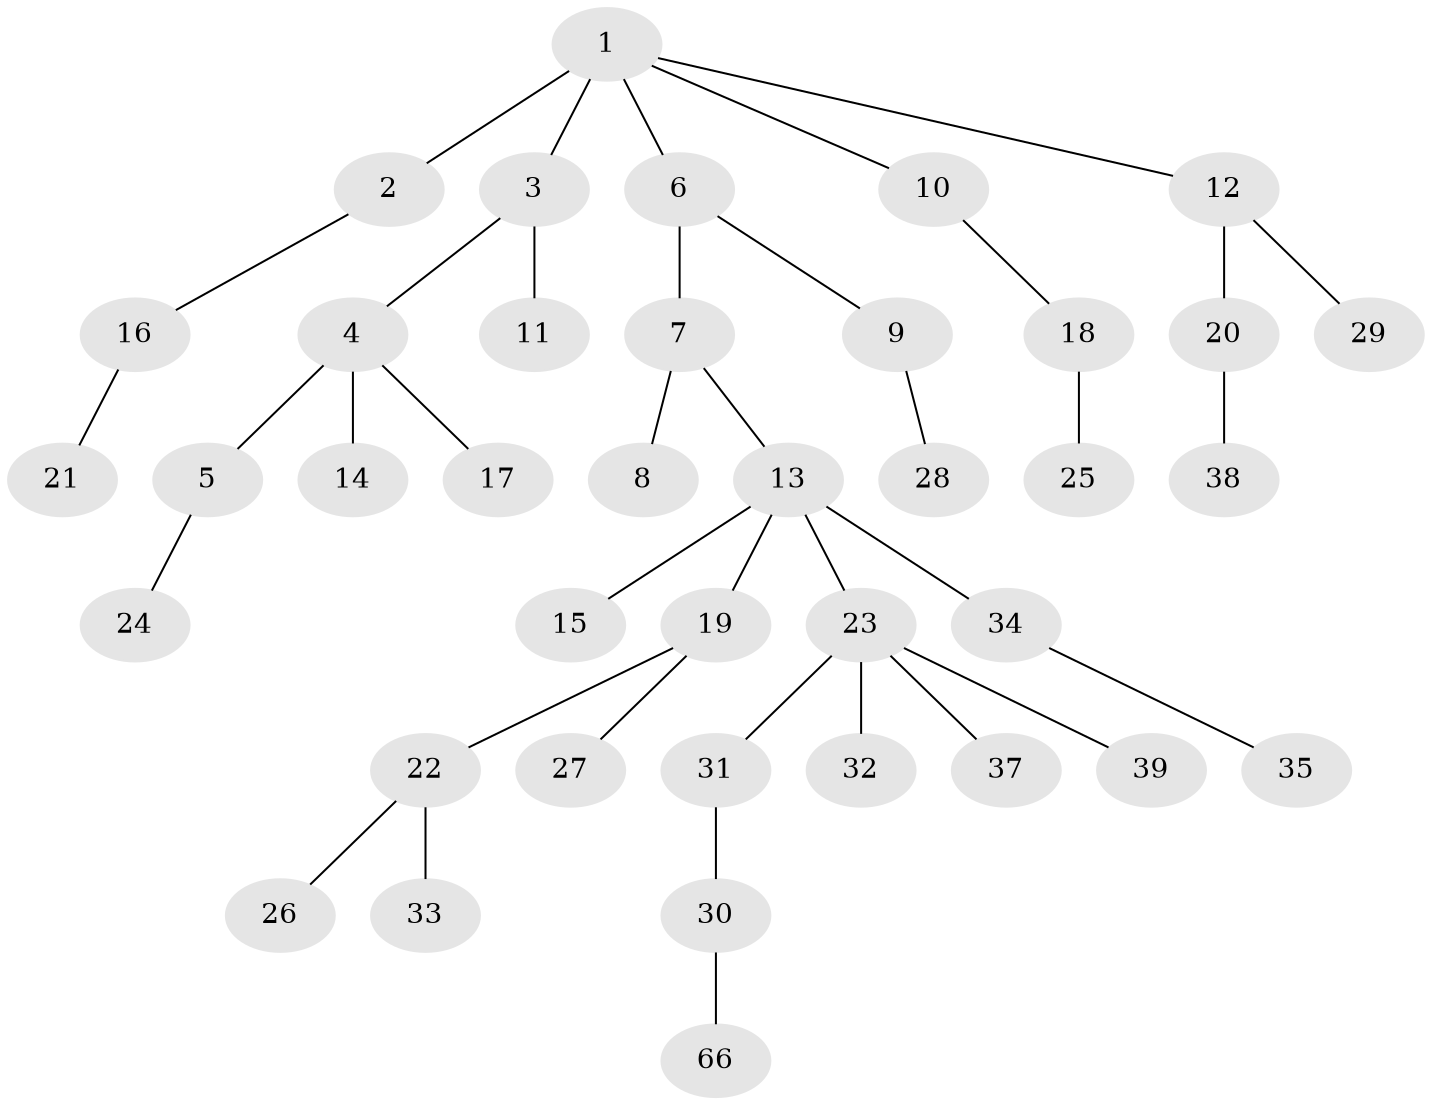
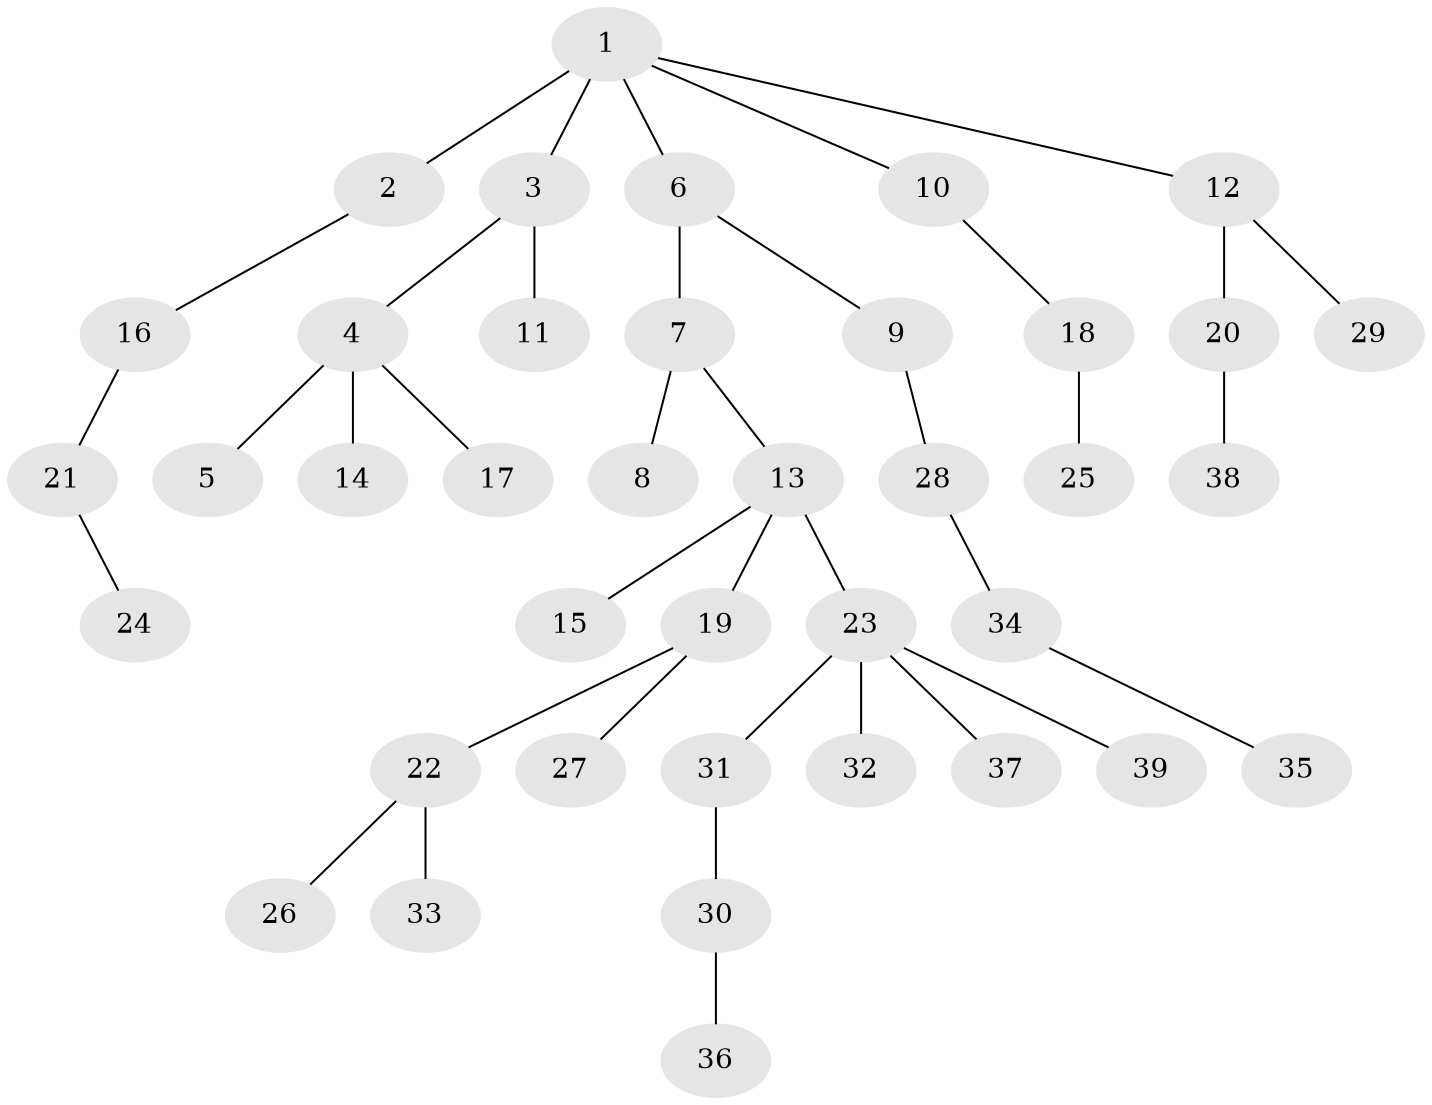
  graph {
    node [color=gray90 style=filled]
    edge [weight=1.0]
    1
    2
    3
    6
    10
    12
    16
    4
    11
    7
    9
    18
    20
    29
    21
    5
    14
    17
    24
    8
    13
    28
    15
    19
    23
    34
    25
    38
    22
    27
    31
    32
    37
    39
    35
    26
    33
    30
-   36 [label=66]
+   36
    1 -- 2 [weight=2.0]
    1 -- 3
    1 -- 6
    1 -- 10
    1 -- 12
    2 -- 16
    3 -- 4
    3 -- 11 [weight=2.0]
    6 -- 7
    6 -- 9
    10 -- 18
    12 -- 20
    12 -- 29
    16 -- 21
    4 -- 5
    4 -- 14
    4 -- 17
    7 -- 8 [weight=2.0]
    7 -- 13
    9 -- 28
    18 -- 25 [weight=2.0]
    20 -- 38
-   5 -- 24 [weight=3.0]
+   21 -- 24 [weight=3.0]
    13 -- 15 [weight=2.0]
    13 -- 19
    13 -- 23
-   13 -- 34
+   28 -- 34
    19 -- 22
    19 -- 27
    23 -- 31
    23 -- 32
    23 -- 37
    23 -- 39
    34 -- 35
    22 -- 26
    22 -- 33 [weight=3.0]
    31 -- 30
    30 -- 36
  }
